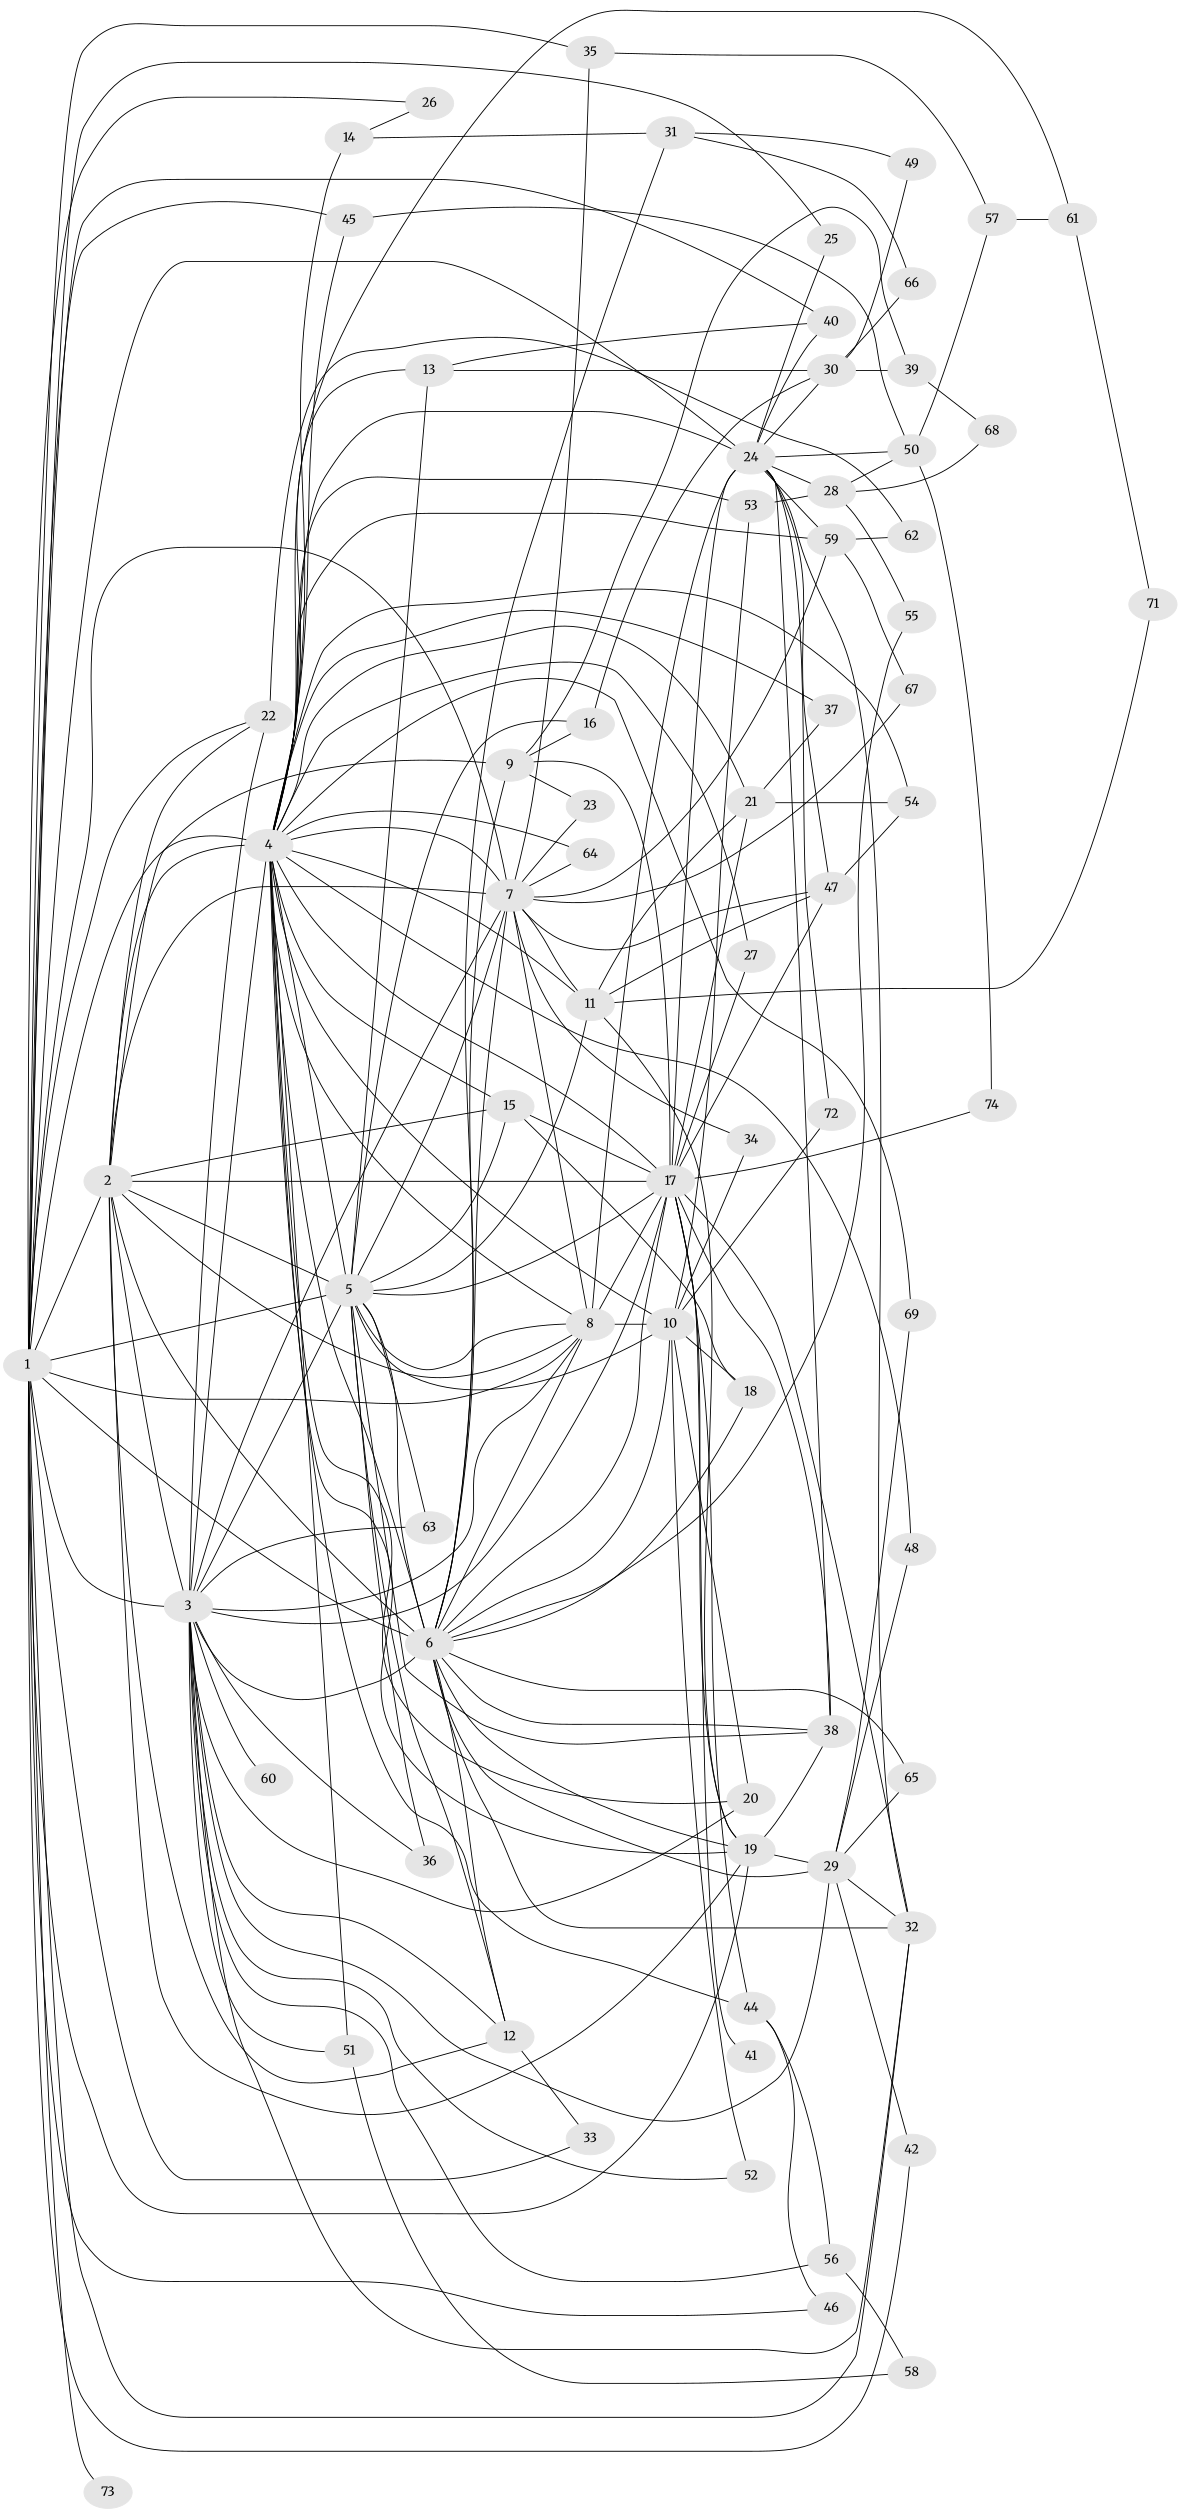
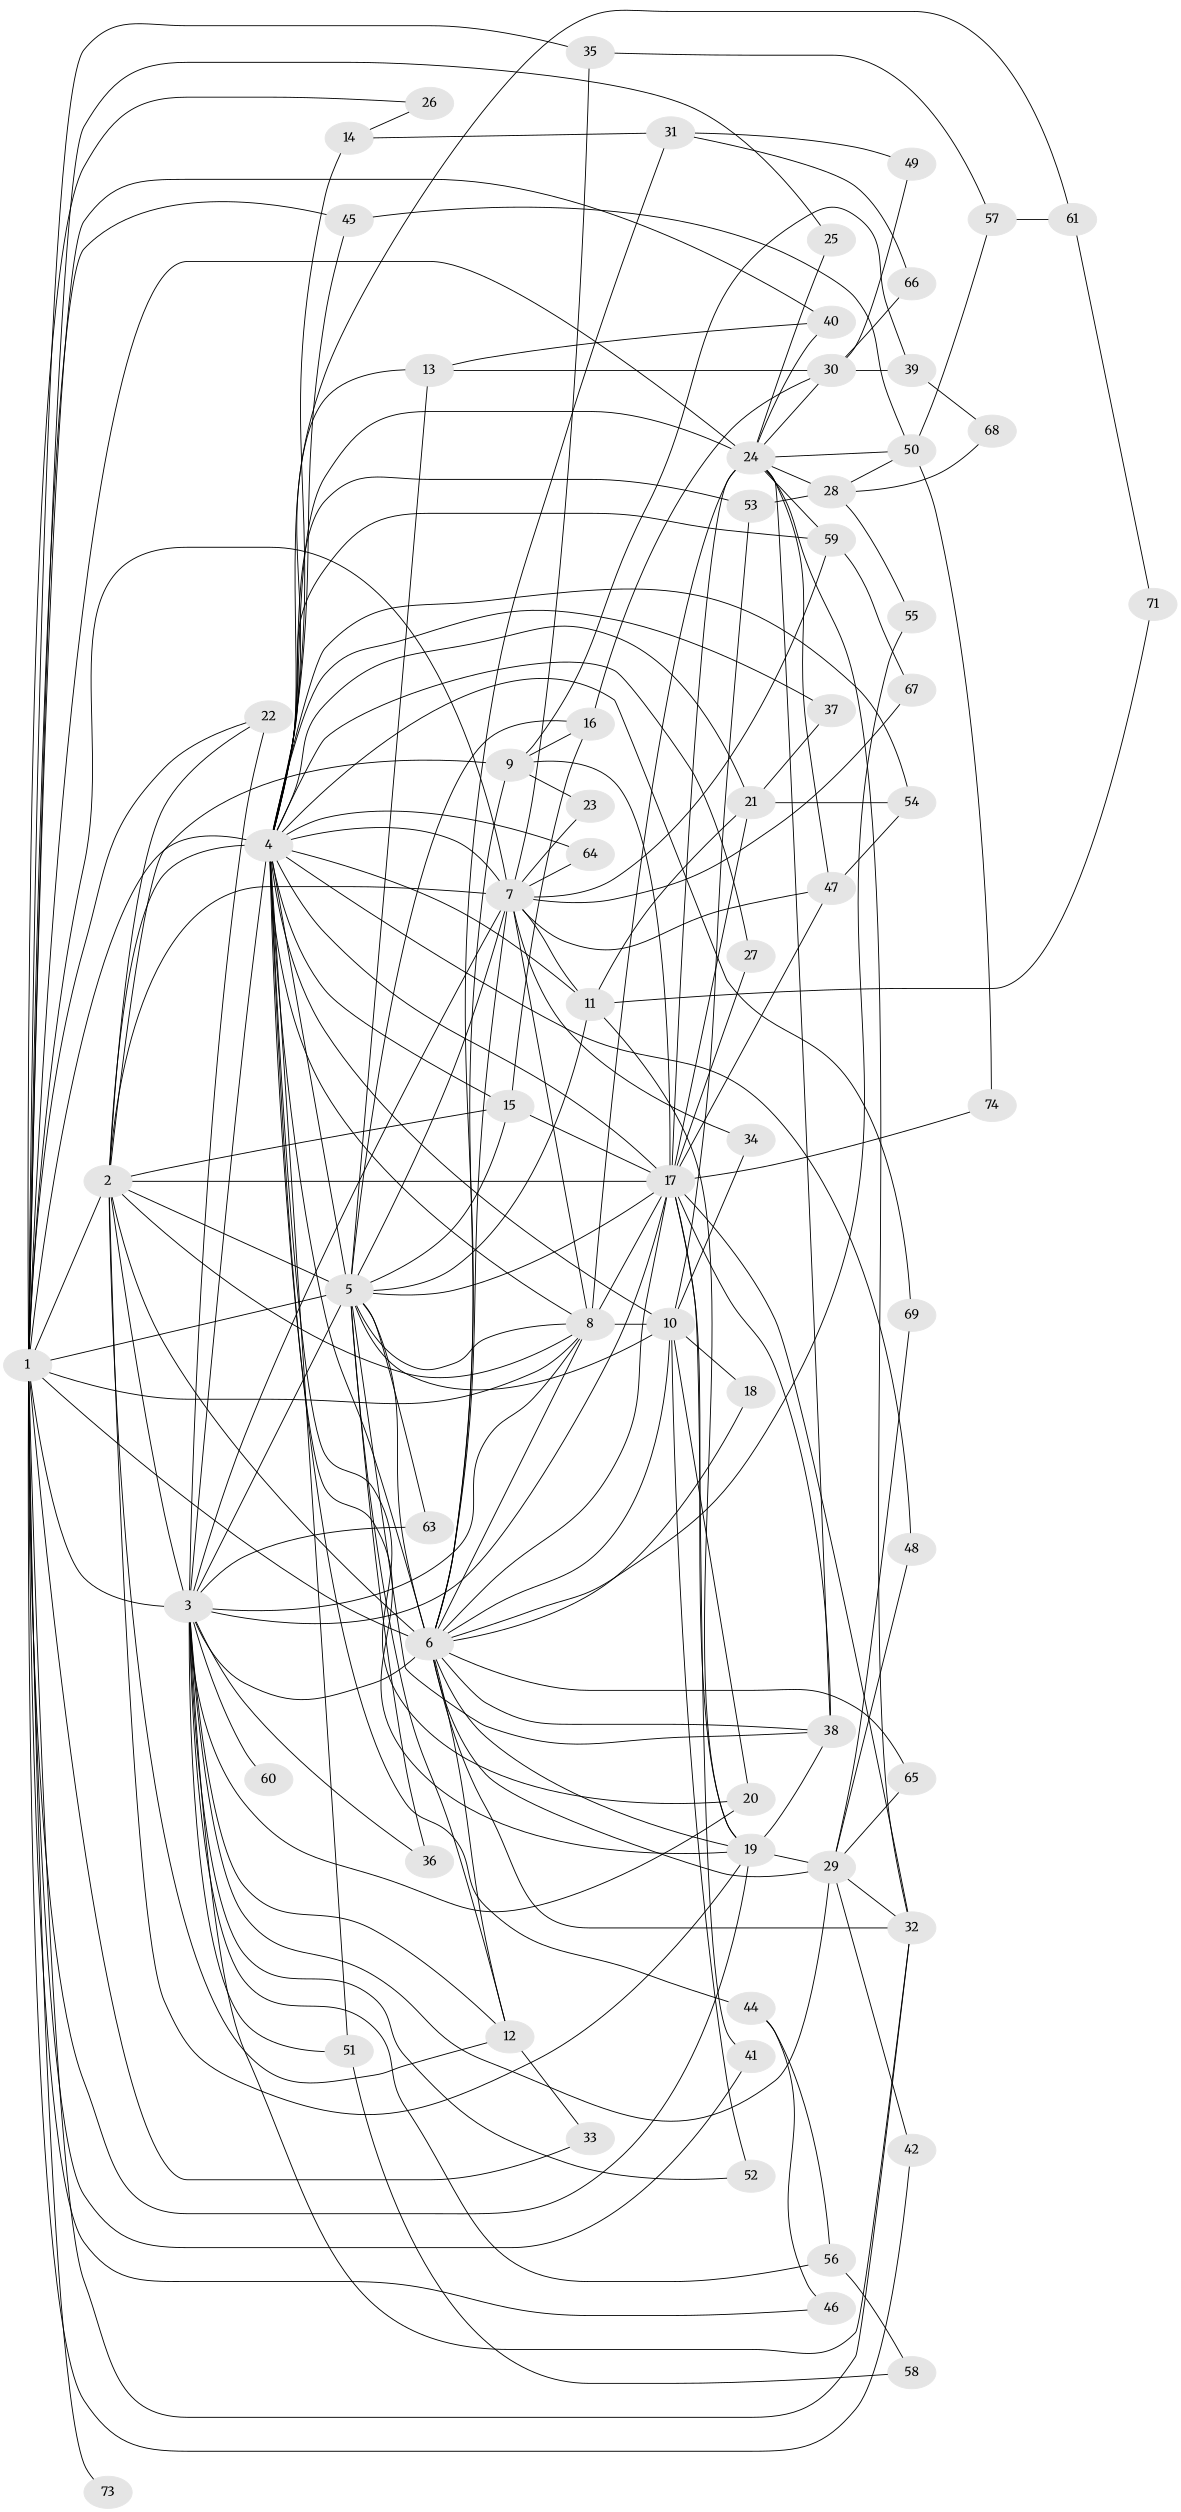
  graph {
    fontname=Merriweather
    rankdir=LR
    node [color=gray90 fontname=Merriweather style=filled]
    edge [fontname=Merriweather weight=1.0]
    1
    2
    3
    4
    5
    6
    7
    8
    19
    22
    24
    25
    26
    32
    33
    35
    40
    41
    42
    45
    46
    73
    9
    12
    15
    17
    20
    29
    36
    51
    52
    56
    60
    63
    10
    11
    13
    14
    21
    27
    37
    44
    48
    53
    54
    59
    61
    64
    69
    16
    38
    18
    31
    55
    65
    23
    34
    47
    67
-   62
-   72
    30
    28
    50
    57
    39
    n67 [label=74]
    58
    71
    49
    66
    68
    1 -- 2
    1 -- 3 [weight=3.0]
    1 -- 4 [weight=2.0]
    1 -- 5 [weight=2.0]
    1 -- 6
    1 -- 7
    1 -- 8
    1 -- 19
    1 -- 22 [weight=2.0]
    1 -- 24
    1 -- 25
    1 -- 26
    1 -- 32
    1 -- 33
    1 -- 35
    1 -- 40
+   1 -- 41
    1 -- 42
    1 -- 45
    1 -- 46
    1 -- 73
    2 -- 3 [weight=2.0]
    2 -- 4
    2 -- 5 [weight=2.0]
    2 -- 6 [weight=2.0]
    2 -- 7
    2 -- 8
    2 -- 19
    2 -- 22
    2 -- 9 [weight=2.0]
    2 -- 12
    2 -- 15
    2 -- 17 [weight=15.0]
    3 -- 4 [weight=2.0]
    3 -- 5 [weight=4.0]
    3 -- 6 [weight=2.0]
    3 -- 7 [weight=2.0]
    3 -- 8 [weight=3.0]
    3 -- 22
    3 -- 32 [weight=2.0]
    3 -- 12
    3 -- 17 [weight=2.0]
    3 -- 20
    3 -- 29
    3 -- 36
    3 -- 51
    3 -- 52
    3 -- 56
    3 -- 60 [weight=2.0]
    3 -- 63
    4 -- 5 [weight=3.0]
    4 -- 6 [weight=2.0]
    4 -- 7 [weight=2.0]
    4 -- 8
    4 -- 19
    4 -- 24 [weight=4.0]
    4 -- 45
    4 -- 15
    4 -- 17 [weight=5.0]
    4 -- 20
    4 -- 51
    4 -- 10
    4 -- 11
    4 -- 13
    4 -- 14
    4 -- 21
    4 -- 27
    4 -- 37
    4 -- 44
    4 -- 48
    4 -- 53
    4 -- 54
    4 -- 59 [weight=2.0]
    4 -- 61
    4 -- 64
    4 -- 69
    5 -- 6 [weight=2.0]
    5 -- 7 [weight=2.0]
    5 -- 8 [weight=2.0]
    5 -- 12
    5 -- 15
    5 -- 17
    5 -- 36
    5 -- 63
    5 -- 10
    5 -- 11 [weight=7.0]
    5 -- 13 [weight=3.0]
    5 -- 16
    5 -- 38
    6 -- 7
    6 -- 8
    6 -- 19
    6 -- 32
    6 -- 9 [weight=2.0]
    6 -- 12
    6 -- 17
    6 -- 29
    6 -- 10
    6 -- 38
    6 -- 18
    6 -- 31
    6 -- 55
    6 -- 65
    7 -- 8
    7 -- 35
    7 -- 11
    7 -- 59
    7 -- 64
    7 -- 23
    7 -- 34
    7 -- 47
    7 -- 67
    8 -- 24 [weight=11.0]
    8 -- 17
    8 -- 10 [weight=2.0]
    19 -- 29
    19 -- 38
-   22 -- 62
    24 -- 25
    24 -- 32
    24 -- 40
    24 -- 59
    24 -- 38
    24 -- 47
-   24 -- 72
    24 -- 30
    24 -- 28
    24 -- 50
    35 -- 57
    45 -- 50
    9 -- 17
    9 -- 16
    9 -- 23
    9 -- 39
    12 -- 33
    15 -- 17
-   15 -- 18
+   15 -- 16
    17 -- 19
    17 -- 24
    17 -- 32
    17 -- 41
    17 -- 21
    17 -- 27
-   17 -- 44
    17 -- 38 [weight=2.0]
    17 -- 47
    17 -- n67
    29 -- 32
    29 -- 42
    29 -- 48
    29 -- 69
    29 -- 65
    51 -- 58
    56 -- 58
    10 -- 20
    10 -- 52
    10 -- 53
    10 -- 18
    10 -- 34
-   10 -- 72
    11 -- 19
    11 -- 21
-   11 -- 47
    11 -- 71
    13 -- 40
    13 -- 30
    14 -- 26
    14 -- 31
    21 -- 37
    21 -- 54
    44 -- 46
    44 -- 56
    53 -- 28
    59 -- 67
-   59 -- 62
    61 -- 71
    16 -- 30
    31 -- 49
    31 -- 66
    47 -- 54
    30 -- 39
    30 -- 49
    30 -- 66
    28 -- 55
    28 -- 50
    28 -- 68
    50 -- 57
    50 -- n67
    57 -- 61
    39 -- 68
  }
